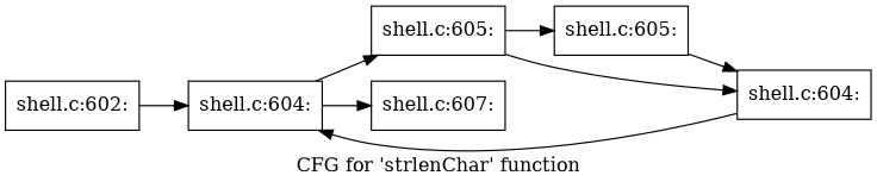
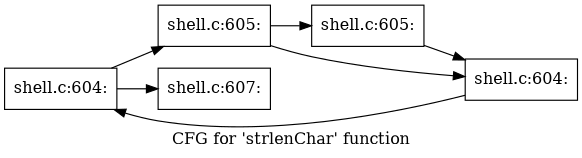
  digraph {
    label="CFG for 'strlenChar' function"
    rankdir=LR
    node [shape=record]
-   n1 [label="{shell.c:602:}"]
    n2 [label="{shell.c:604:}"]
    n3 [label="{shell.c:605:}"]
    n4 [label="{shell.c:607:}"]
    n5 [label="{shell.c:605:}"]
    n6 [label="{shell.c:604:}"]
-   n1 -> n2
    n2 -> n3
    n2 -> n4
    n3 -> n5
    n3 -> n6
    n5 -> n6
    n6 -> n2
  }
